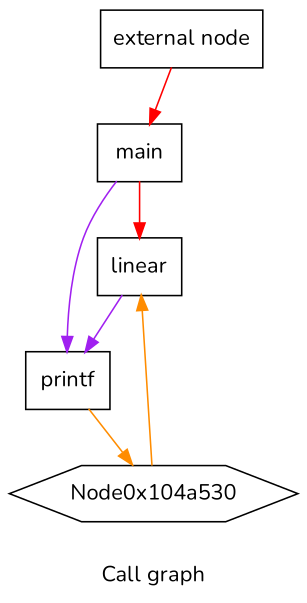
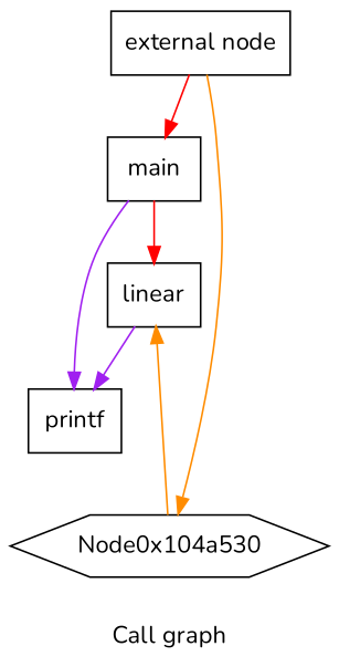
  digraph {
    fontname=Nunito
    label="Call graph"
    node [fontname=Nunito shape=record]
    edge [color=red fontname=Nunito]
    n1 [label="{external node}"]
    n2 [label="{main}"]
    n3 [label="{linear}"]
    n4 [label="{printf}"]
    Node0x104a530 [shape=hexagon]
    n1 -> n2
    n2 -> n3
    n2 -> n4 [color=purple]
    n3 -> n4 [color=purple]
-   n4 -> Node0x104a530 [color=darkorange]
+   n1 -> Node0x104a530 [color=darkorange]
    Node0x104a530 -> n3 [color=darkorange]
  }
